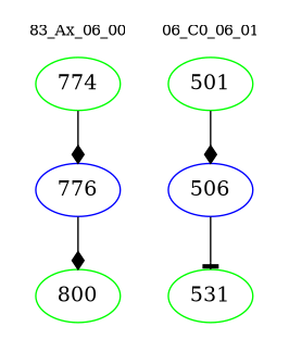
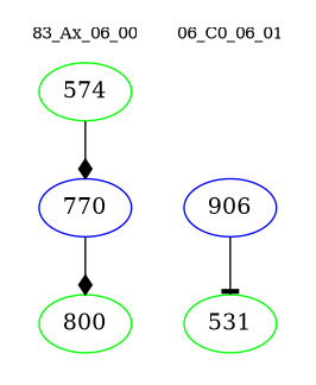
  digraph {
    node [color=green]
    edge [arrowhead=diamond color=black]
-   n1 [label=774]
-   n2 [color=blue label=776]
+   n1 [label=574]
+   n2 [color=blue label=770]
    n3 [label=800]
-   n4 [label=501]
-   n5 [color=blue label=506]
+   n5 [color=blue label=906]
    n6 [label=531]
    subgraph cluster_1 {
      color=white
      fontsize=10
      label="83_Ax_06_00"
      n1
      n2
      n3
    }
    subgraph cluster_2 {
      color=white
      fontsize=10
      label="06_C0_06_01"
-     n4
      n5
      n6
    }
    n1 -> n2
    n2 -> n3
-   n4 -> n5
    n5 -> n6 [arrowhead=tee]
  }
